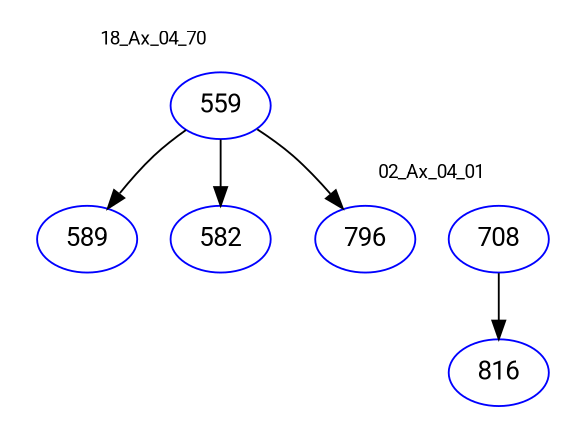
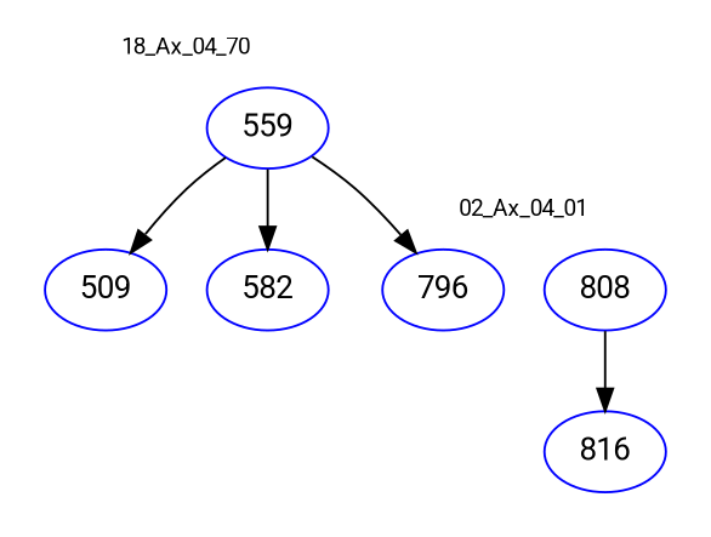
  digraph {
    fontname=Roboto
    node [color=blue fontname=Roboto]
    edge [color=black fontname=Roboto]
    n1 [label=559]
-   n2 [label=589]
+   n2 [label=509]
    n3 [label=582]
-   n4 [label=708]
+   n4 [label=808]
    n5 [label=796]
    n6 [label=816]
    subgraph cluster_1 {
      color=white
      fontsize=10
      label="18_Ax_04_70"
      n1
      n2
      n3
    }
    subgraph cluster_2 {
      color=white
      fontsize=10
      label="02_Ax_04_01"
      n4
      n5
      n6
    }
    n1 -> n2
    n1 -> n3
    n1 -> n5
    n4 -> n6
  }
